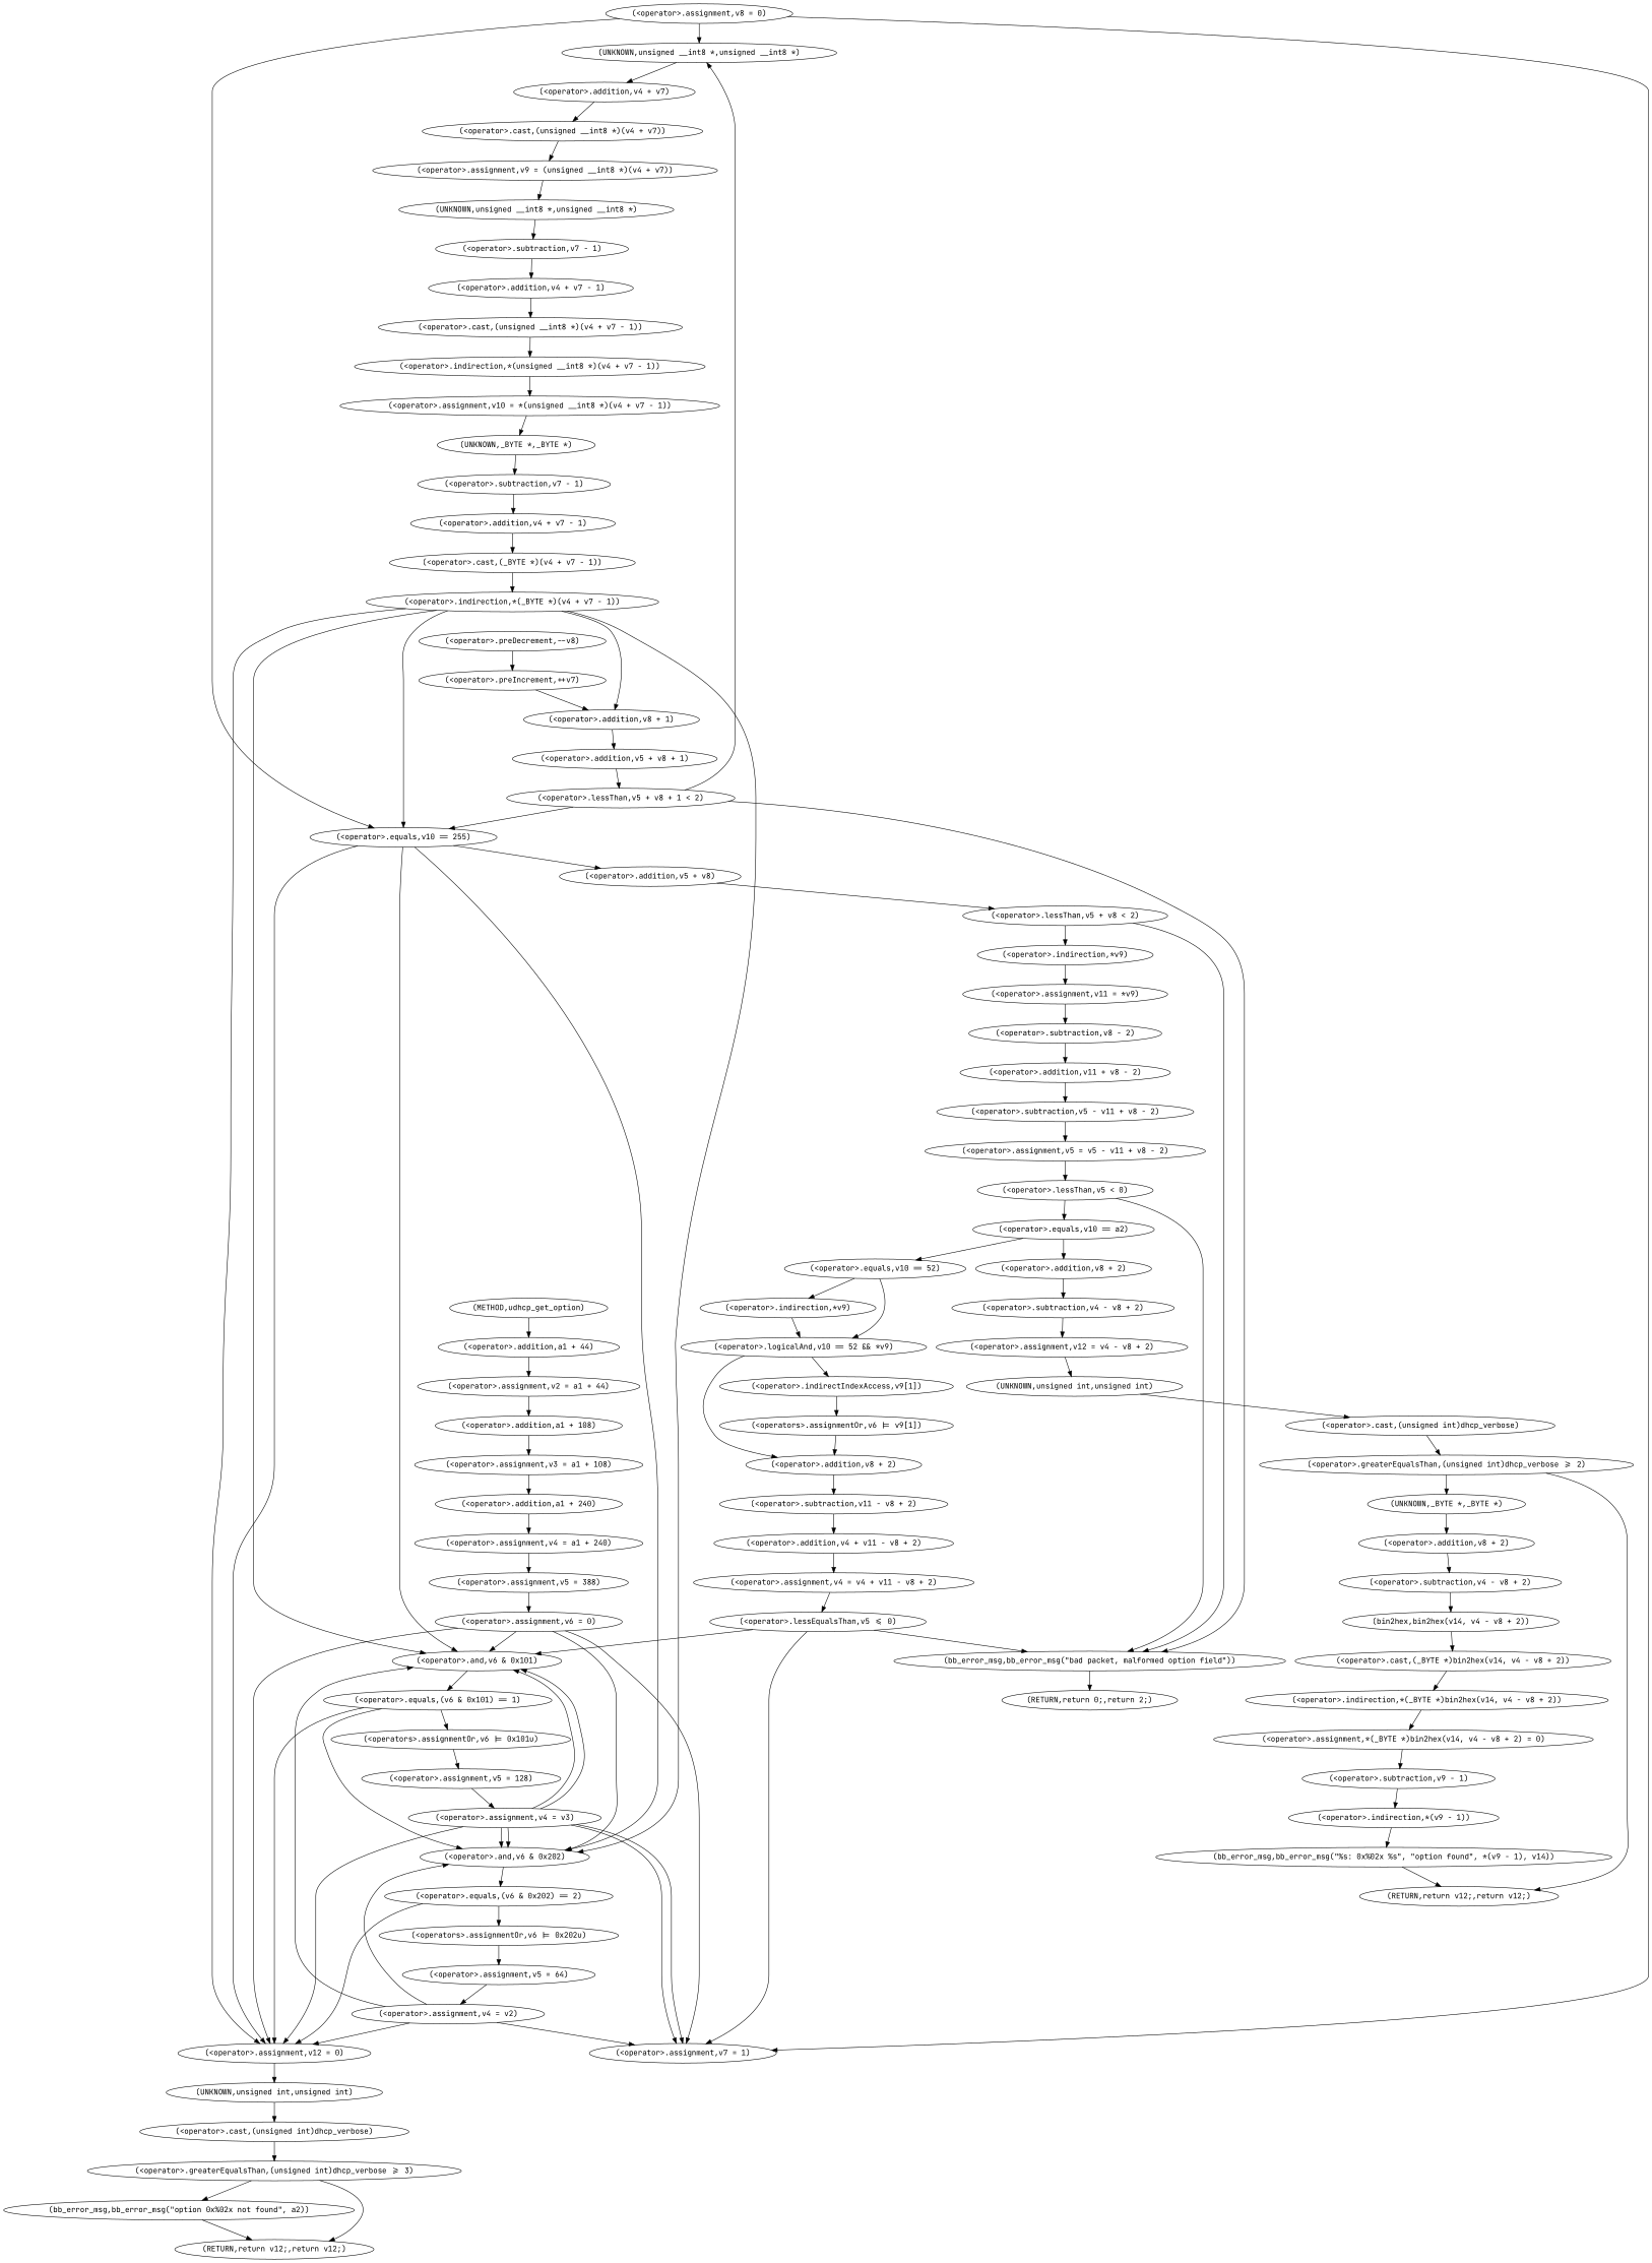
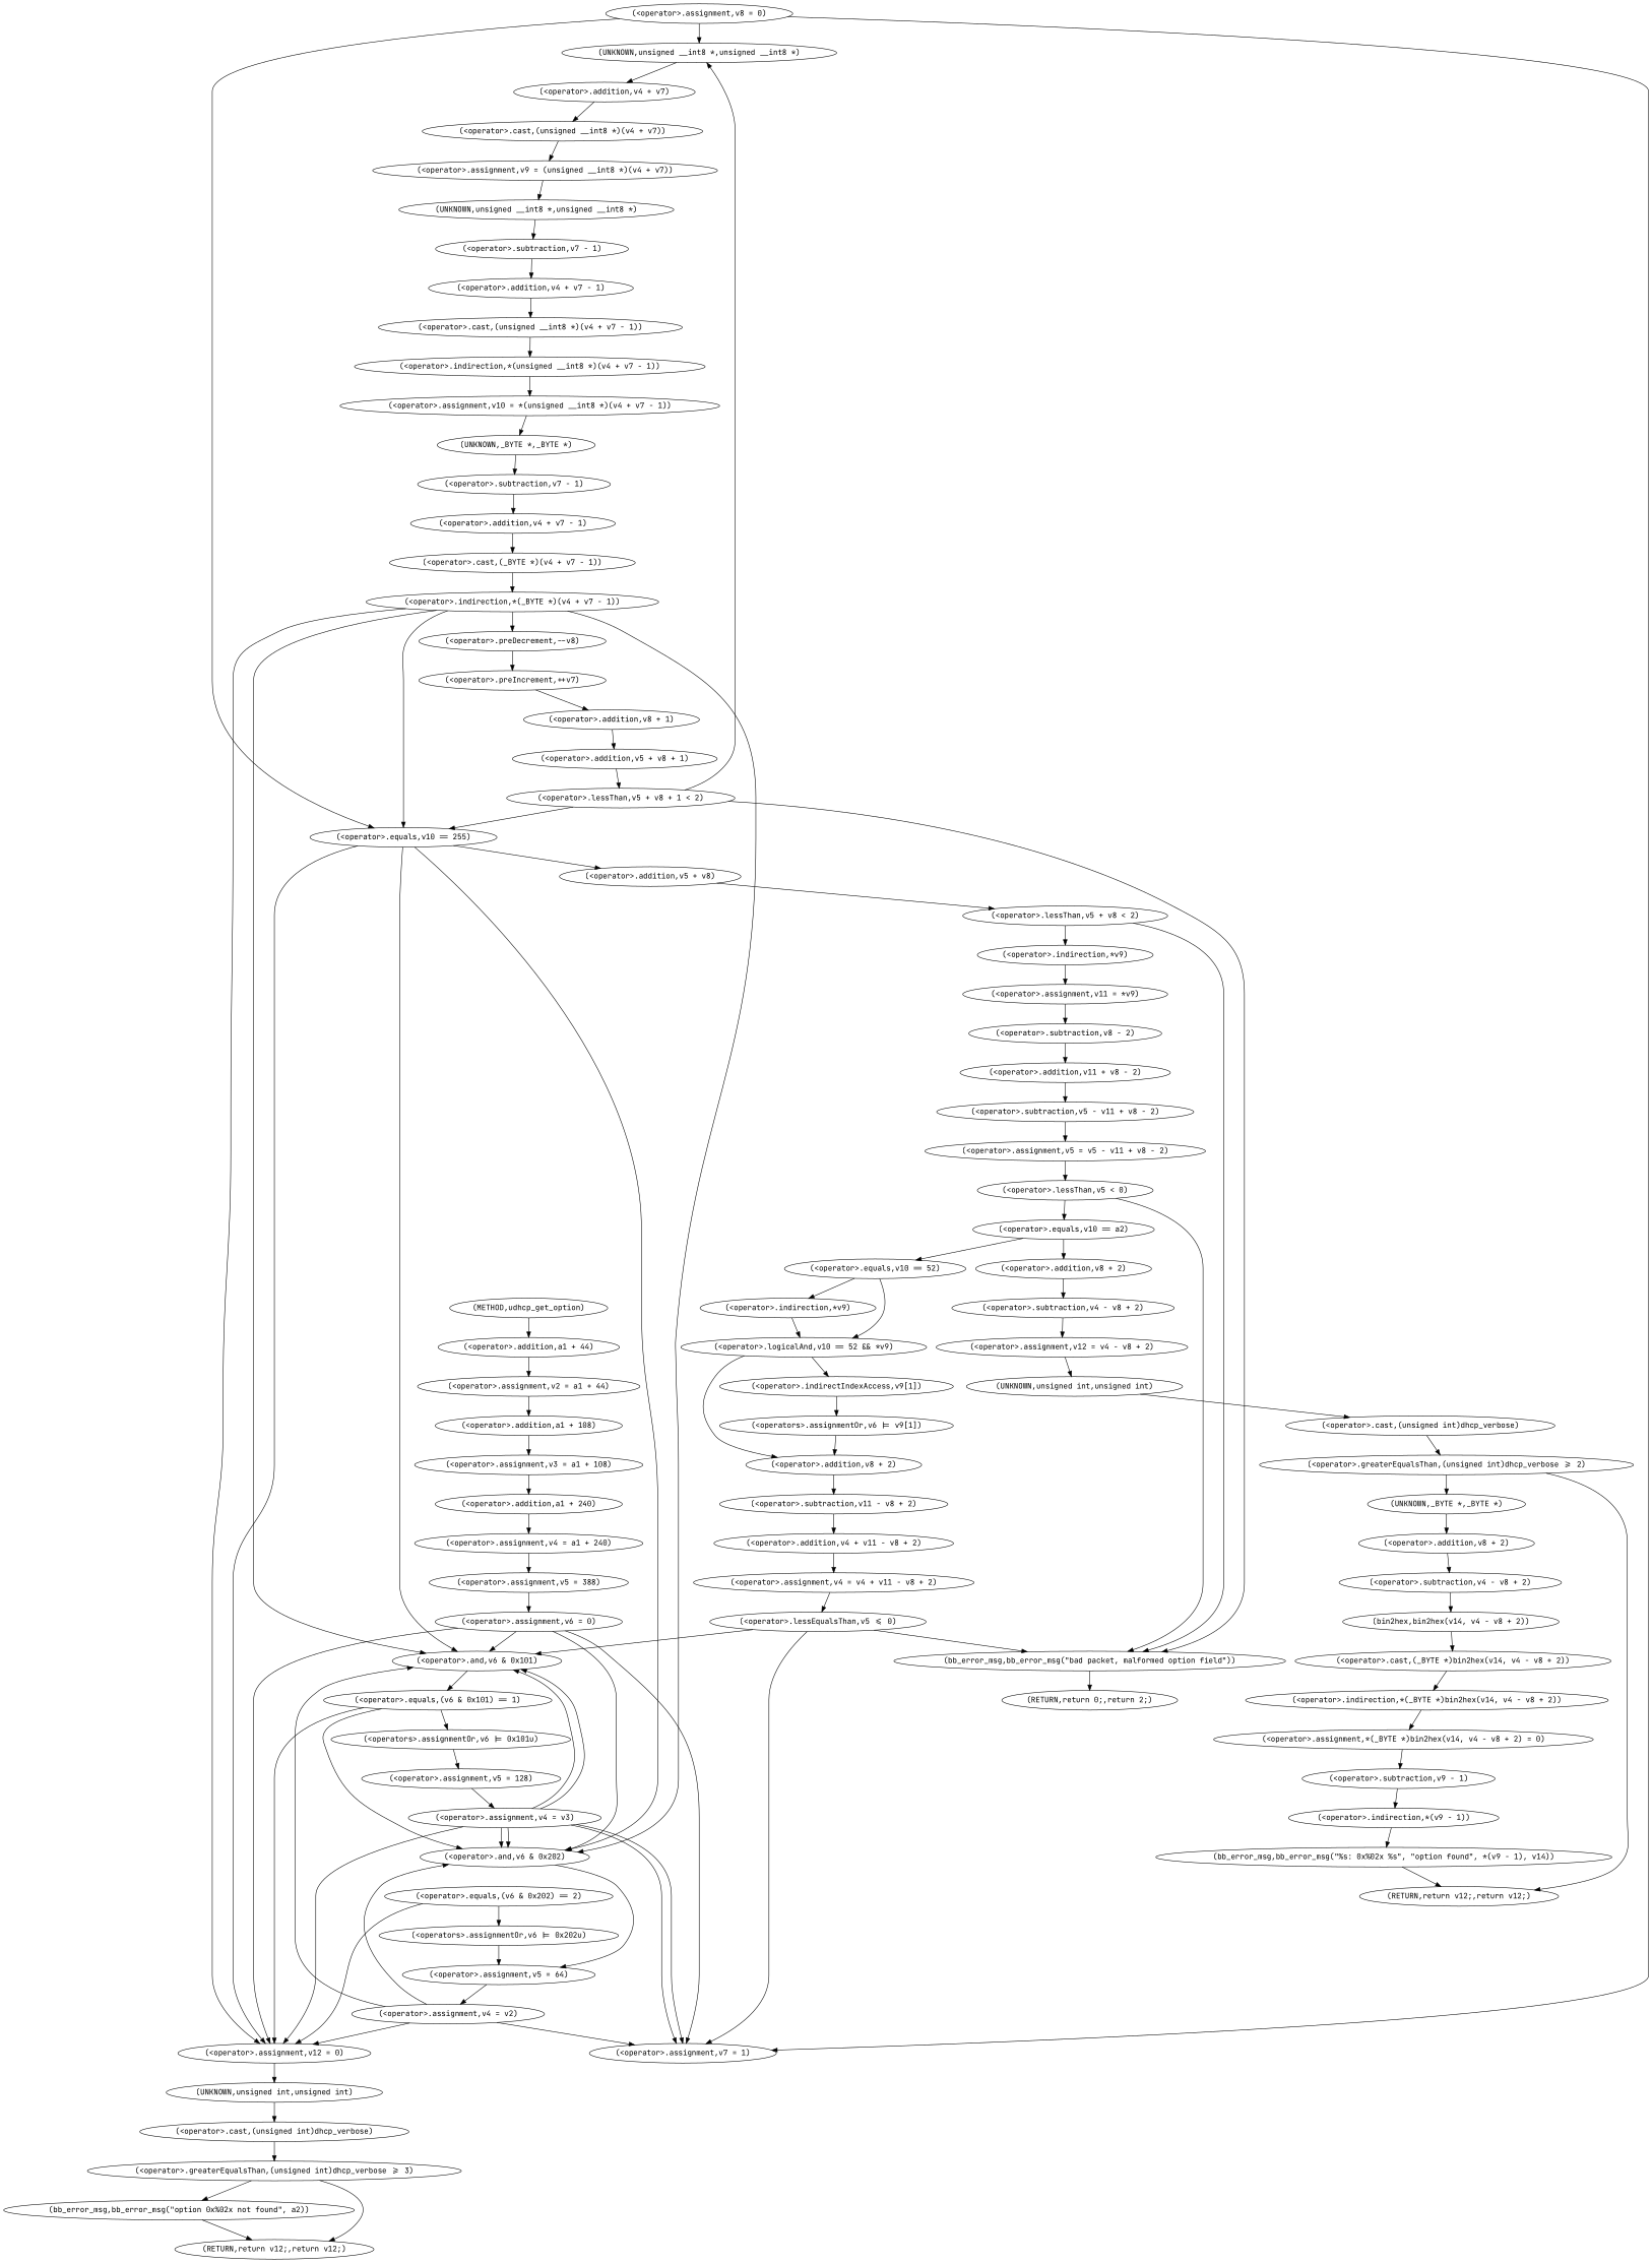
  digraph {
    fontname="JetBrains Mono"
    node [fontname="JetBrains Mono"]
    edge [fontname="JetBrains Mono"]
    n1 [label="(<operator>.assignment,v2 = a1 + 44)"]
    n2 [label="(<operator>.addition,a1 + 108)"]
    n3 [label="(<operator>.assignment,v3 = a1 + 108)"]
    n4 [label="(<operator>.addition,a1 + 44)"]
    n5 [label="(<operator>.addition,a1 + 240)"]
    n6 [label="(<operator>.assignment,v4 = a1 + 240)"]
    n7 [label="(<operator>.assignment,v5 = 388)"]
    n8 [label="(<operator>.assignment,v6 = 0)"]
    n9 [label="(<operator>.assignment,v7 = 1)"]
    n10 [label="(<operator>.and,v6 & 0x101)"]
    n11 [label="(<operator>.and,v6 & 0x202)"]
    n12 [label="(<operator>.assignment,v12 = 0)"]
    n13 [label="(<operator>.equals,(v6 & 0x101) == 1)"]
    n14 [label="(<operator>.equals,(v6 & 0x202) == 2)"]
    n15 [label="(UNKNOWN,unsigned int,unsigned int)"]
    n16 [label="(<operator>.assignment,v8 = 0)"]
    n17 [label="(UNKNOWN,unsigned __int8 *,unsigned __int8 *)"]
    n18 [label="(<operator>.equals,v10 == 255)"]
    n19 [label="(<operator>.addition,v4 + v7)"]
    n20 [label="(<operator>.addition,v5 + v8)"]
    n21 [label="(<operator>.assignment,v9 = (unsigned __int8 *)(v4 + v7))"]
    n22 [label="(UNKNOWN,unsigned __int8 *,unsigned __int8 *)"]
    n23 [label="(<operator>.subtraction,v7 - 1)"]
    n24 [label="(<operator>.cast,(unsigned __int8 *)(v4 + v7))"]
    n25 [label="(<operator>.assignment,v10 = *(unsigned __int8 *)(v4 + v7 - 1))"]
    n26 [label="(UNKNOWN,_BYTE *,_BYTE *)"]
    n27 [label="(<operator>.subtraction,v7 - 1)"]
    n28 [label="(<operator>.indirection,*(unsigned __int8 *)(v4 + v7 - 1))"]
    n29 [label="(<operator>.cast,(unsigned __int8 *)(v4 + v7 - 1))"]
    n30 [label="(<operator>.addition,v4 + v7 - 1)"]
    n31 [label="(<operator>.indirection,*(_BYTE *)(v4 + v7 - 1))"]
    n32 [label="(<operator>.preDecrement,--v8)"]
    n33 [label="(<operator>.preIncrement,++v7)"]
    n34 [label="(<operator>.cast,(_BYTE *)(v4 + v7 - 1))"]
    n35 [label="(<operator>.addition,v4 + v7 - 1)"]
    n36 [label="(<operator>.addition,v8 + 1)"]
    n37 [label="(<operator>.addition,v5 + v8 + 1)"]
    n38 [label="(<operator>.lessThan,v5 + v8 + 1 < 2)"]
    n39 [label="(bb_error_msg,bb_error_msg(\"bad packet, malformed option field\"))"]
    n40 [label="(RETURN,return 0;,return 2;)"]
    n41 [label="(<operator>.lessThan,v5 + v8 < 2)"]
    n42 [label="(<operator>.indirection,*v9)"]
    n43 [label="(<operator>.assignment,v11 = *v9)"]
    n44 [label="(<operator>.subtraction,v8 - 2)"]
    n45 [label="(<operator>.addition,v11 + v8 - 2)"]
    n46 [label="(<operator>.assignment,v5 = v5 - v11 + v8 - 2)"]
    n47 [label="(<operator>.lessThan,v5 < 0)"]
    n48 [label="(<operator>.equals,v10 == a2)"]
    n49 [label="(<operator>.subtraction,v5 - v11 + v8 - 2)"]
    n50 [label="(<operator>.addition,v8 + 2)"]
    n51 [label="(<operator>.equals,v10 == 52)"]
    n52 [label="(<operator>.subtraction,v4 - v8 + 2)"]
    n53 [label="(<operator>.logicalAnd,v10 == 52 && *v9)"]
    n54 [label="(<operator>.indirection,*v9)"]
    n55 [label="(<operator>.assignment,v12 = v4 - v8 + 2)"]
    n56 [label="(UNKNOWN,unsigned int,unsigned int)"]
    n57 [label="(<operator>.cast,(unsigned int)dhcp_verbose)"]
    n58 [label="(<operator>.greaterEqualsThan,(unsigned int)dhcp_verbose >= 2)"]
    n59 [label="(UNKNOWN,_BYTE *,_BYTE *)"]
    n60 [label="(RETURN,return v12;,return v12;)"]
    n61 [label="(<operator>.addition,v8 + 2)"]
    n62 [label="(<operator>.assignment,*(_BYTE *)bin2hex(v14, v4 - v8 + 2) = 0)"]
    n63 [label="(<operator>.subtraction,v9 - 1)"]
    n64 [label="(<operator>.indirection,*(v9 - 1))"]
    n65 [label="(<operator>.indirection,*(_BYTE *)bin2hex(v14, v4 - v8 + 2))"]
    n66 [label="(<operator>.cast,(_BYTE *)bin2hex(v14, v4 - v8 + 2))"]
    n67 [label="(<operator>.subtraction,v4 - v8 + 2)"]
    n68 [label="(bin2hex,bin2hex(v14, v4 - v8 + 2))"]
    n69 [label="(bb_error_msg,bb_error_msg(\"%s: 0x%02x %s\", \"option found\", *(v9 - 1), v14))"]
    n70 [label="(<operator>.indirectIndexAccess,v9[1])"]
    n71 [label="(<operator>.addition,v8 + 2)"]
    n72 [label="(<operators>.assignmentOr,v6 |= v9[1])"]
    n73 [label="(<operator>.subtraction,v11 - v8 + 2)"]
    n74 [label="(<operator>.assignment,v4 = v4 + v11 - v8 + 2)"]
    n75 [label="(<operator>.lessEqualsThan,v5 <= 0)"]
    n76 [label="(<operator>.addition,v4 + v11 - v8 + 2)"]
    n77 [label="(<operators>.assignmentOr,v6 |= 0x101u)"]
    n78 [label="(<operator>.assignment,v5 = 128)"]
    n79 [label="(<operator>.assignment,v4 = v3)"]
    n80 [label="(<operators>.assignmentOr,v6 |= 0x202u)"]
    n81 [label="(<operator>.assignment,v5 = 64)"]
    n82 [label="(<operator>.assignment,v4 = v2)"]
    n83 [label="(<operator>.cast,(unsigned int)dhcp_verbose)"]
    n84 [label="(<operator>.greaterEqualsThan,(unsigned int)dhcp_verbose >= 3)"]
    n85 [label="(bb_error_msg,bb_error_msg(\"option 0x%02x not found\", a2))"]
    n86 [label="(RETURN,return v12;,return v12;)"]
    n87 [label="(METHOD,udhcp_get_option)"]
    n1 -> n2
    n2 -> n3
    n3 -> n5
    n4 -> n1
    n5 -> n6
    n6 -> n7
    n7 -> n8
    n8 -> n9
    n8 -> n10
    n8 -> n11
    n8 -> n12
    n10 -> n13
-   n11 -> n14
+   n11 -> n81
    n12 -> n15
    n13 -> n11
    n13 -> n12
    n13 -> n77
    n14 -> n12
    n14 -> n80
    n15 -> n83
    n16 -> n9
    n16 -> n17
    n16 -> n18
    n17 -> n19
    n18 -> n10
    n18 -> n11
    n18 -> n12
    n18 -> n20
    n19 -> n24
    n20 -> n41
    n21 -> n22
    n22 -> n23
    n23 -> n30
    n24 -> n21
    n25 -> n26
    n26 -> n27
    n27 -> n35
    n28 -> n25
    n29 -> n28
    n30 -> n29
    n31 -> n10
    n31 -> n11
    n31 -> n12
    n31 -> n18
-   n31 -> n36
+   n31 -> n32
    n32 -> n33
    n33 -> n36
    n34 -> n31
    n35 -> n34
    n36 -> n37
    n37 -> n38
    n38 -> n17
    n38 -> n18
    n38 -> n39
    n39 -> n40
    n41 -> n39
    n41 -> n42
    n42 -> n43
    n43 -> n44
    n44 -> n45
    n45 -> n49
    n46 -> n47
    n47 -> n39
    n47 -> n48
    n48 -> n50
    n48 -> n51
    n49 -> n46
    n50 -> n52
    n51 -> n53
    n51 -> n54
    n52 -> n55
    n53 -> n70
    n53 -> n71
    n54 -> n53
    n55 -> n56
    n56 -> n57
    n57 -> n58
    n58 -> n59
    n58 -> n60
    n59 -> n61
    n61 -> n67
    n62 -> n63
    n63 -> n64
    n64 -> n69
    n65 -> n62
    n66 -> n65
    n67 -> n68
    n68 -> n66
    n69 -> n60
    n70 -> n72
    n71 -> n73
    n72 -> n71
    n73 -> n76
    n74 -> n75
    n75 -> n9
    n75 -> n10
    n75 -> n39
    n76 -> n74
    n77 -> n78
    n78 -> n79
    n79 -> n9
    n79 -> n9
    n79 -> n10
    n79 -> n10
    n79 -> n11
    n79 -> n11
    n79 -> n12
    n80 -> n81
    n81 -> n82
    n82 -> n9
    n82 -> n10
    n82 -> n11
    n82 -> n12
    n83 -> n84
    n84 -> n85
    n84 -> n86
    n85 -> n86
    n87 -> n4
  }
